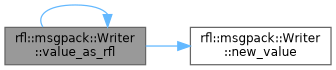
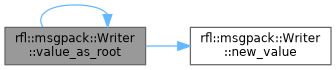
  digraph {
    rankdir=LR
    node [fontname=Helvetica fontsize=10 shape=box style=filled]
    edge [color=steelblue1 fontname=Helvetica fontsize=10 labelfontname=Helvetica labelfontsize=10 style=solid]
-   n1 [color=gray40 fillcolor=grey60 fontcolor=black height=0.2 label="rfl::msgpack::Writer\l::value_as_rfl" width=0.4]
+   n1 [color=gray40 fillcolor=grey60 fontcolor=black height=0.2 label="rfl::msgpack::Writer\l::value_as_root" width=0.4]
    n2 [color=grey40 fillcolor=white height=0.2 label="rfl::msgpack::Writer\l::new_value" width=0.4]
    n1 -> n1
    n1 -> n2
  }
